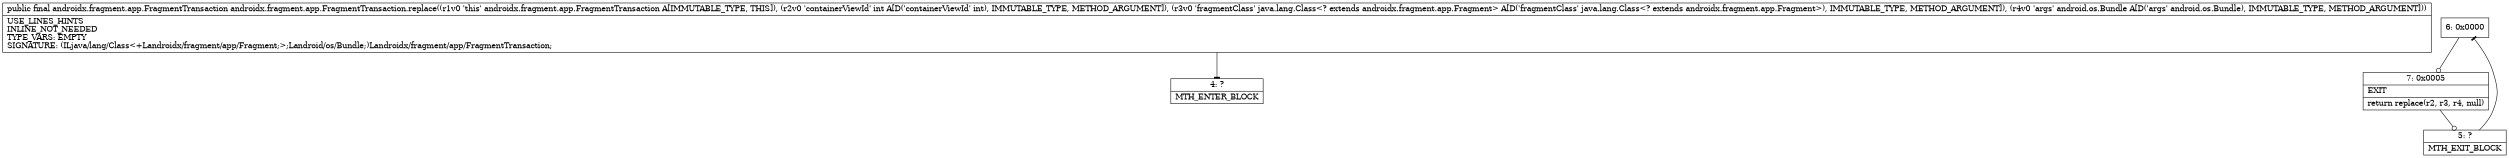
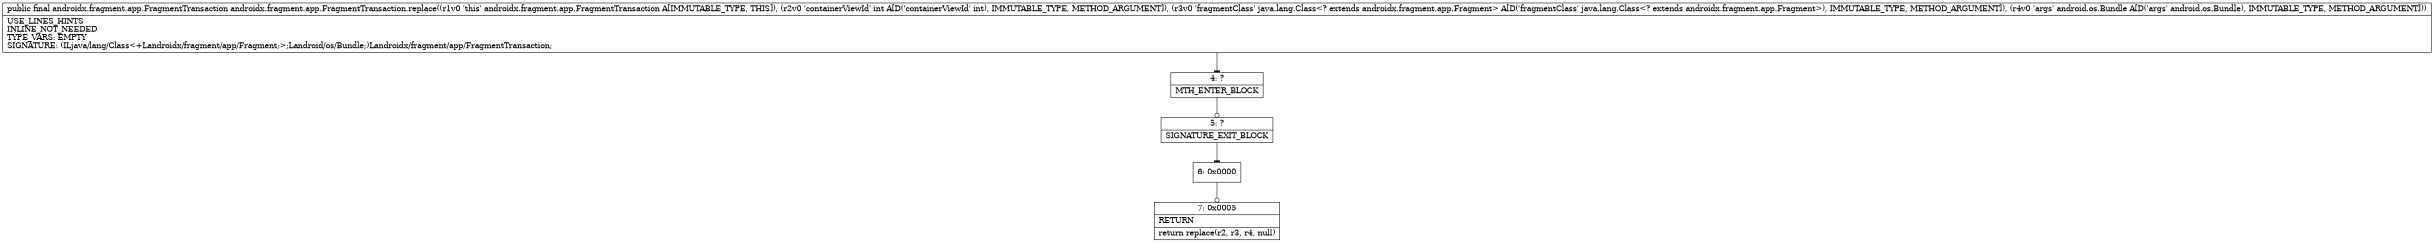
  digraph {
    node [shape=record]
    edge [arrowhead=odot]
    n1 [label="{4\:\ ?|MTH_ENTER_BLOCK\l}"]
    n2 [label="{6\:\ 0x0000}"]
-   n3 [label="{7\:\ 0x0005|EXIT\l|return replace(r2, r3, r4, null)\l}"]
-   n4 [label="{5\:\ ?|MTH_EXIT_BLOCK\l}"]
+   n3 [label="{7\:\ 0x0005|RETURN\l|return replace(r2, r3, r4, null)\l}"]
+   n4 [label="{5\:\ ?|SIGNATURE_EXIT_BLOCK\l}"]
    n5 [label="{public final androidx.fragment.app.FragmentTransaction androidx.fragment.app.FragmentTransaction.replace((r1v0 'this' androidx.fragment.app.FragmentTransaction A[IMMUTABLE_TYPE, THIS]), (r2v0 'containerViewId' int A[D('containerViewId' int), IMMUTABLE_TYPE, METHOD_ARGUMENT]), (r3v0 'fragmentClass' java.lang.Class\<? extends androidx.fragment.app.Fragment\> A[D('fragmentClass' java.lang.Class\<? extends androidx.fragment.app.Fragment\>), IMMUTABLE_TYPE, METHOD_ARGUMENT]), (r4v0 'args' android.os.Bundle A[D('args' android.os.Bundle), IMMUTABLE_TYPE, METHOD_ARGUMENT]))  | USE_LINES_HINTS\lINLINE_NOT_NEEDED\lTYPE_VARS: EMPTY\lSIGNATURE: (ILjava\/lang\/Class\<+Landroidx\/fragment\/app\/Fragment;\>;Landroid\/os\/Bundle;)Landroidx\/fragment\/app\/FragmentTransaction;\l}"]
    n2 -> n3
-   n3 -> n4
+   n1 -> n4
    n4 -> n2 [arrowhead=tee]
    n5 -> n1 [arrowhead=tee]
  }
